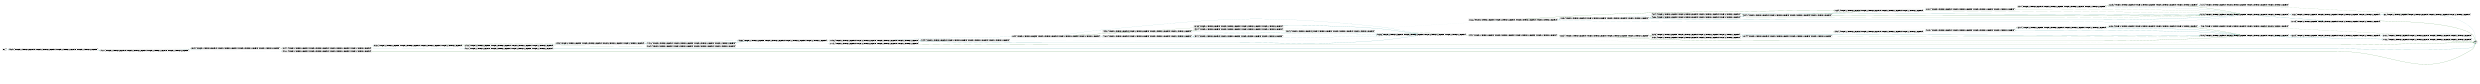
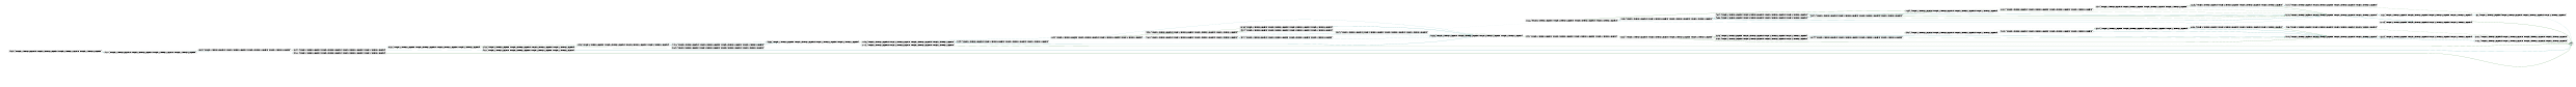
  digraph {
    rankdir=LR
    node [shape=record]
    edge [color=teal style=bold arrowhead=diamond]
    n1 [label="49221821 - [(DUPLICATES && !SEQUENTIAL && JECACHESIZE), (DUPLICATES && SEQUENTIAL && JECACHESIZE), (DUPLICATES && SEQUENTIAL && !JECACHESIZE), (DUPLICATES && !SEQUENTIAL && !JECACHESIZE)]"]
    n2 [label="exit - []"]
    n3 [label="368961395 - [(DUPLICATES && !SEQUENTIAL && JECACHESIZE), (DUPLICATES && SEQUENTIAL && JECACHESIZE), (DUPLICATES && SEQUENTIAL && !JECACHESIZE), (DUPLICATES && !SEQUENTIAL && !JECACHESIZE)]"]
    n4 [label="891643878 - [(DUPLICATES && !SEQUENTIAL && JECACHESIZE), (DUPLICATES && SEQUENTIAL && JECACHESIZE), (DUPLICATES && SEQUENTIAL && !JECACHESIZE), (DUPLICATES && !SEQUENTIAL && !JECACHESIZE)]"]
    n5 [label="1327089742 - [(DUPLICATES && !SEQUENTIAL && JECACHESIZE), (DUPLICATES && SEQUENTIAL && JECACHESIZE), (DUPLICATES && SEQUENTIAL && !JECACHESIZE), (DUPLICATES && !SEQUENTIAL && !JECACHESIZE)]"]
    n6 [label="1552526424 - [(DUPLICATES && !SEQUENTIAL && JECACHESIZE), (DUPLICATES && SEQUENTIAL && JECACHESIZE), (DUPLICATES && SEQUENTIAL && !JECACHESIZE), (DUPLICATES && !SEQUENTIAL && !JECACHESIZE)]"]
    n7 [label="1030715302 - [(DUPLICATES && !SEQUENTIAL && JECACHESIZE), (DUPLICATES && SEQUENTIAL && JECACHESIZE), (DUPLICATES && SEQUENTIAL && !JECACHESIZE), (DUPLICATES && !SEQUENTIAL && !JECACHESIZE)]"]
    n8 [label="956670938 - [(DUPLICATES && !SEQUENTIAL && JECACHESIZE), (DUPLICATES && SEQUENTIAL && JECACHESIZE), (DUPLICATES && SEQUENTIAL && !JECACHESIZE), (DUPLICATES && !SEQUENTIAL && !JECACHESIZE)]"]
    n9 [label="199212098 - [(DUPLICATES && !SEQUENTIAL && JECACHESIZE), (DUPLICATES && SEQUENTIAL && JECACHESIZE), (DUPLICATES && SEQUENTIAL && !JECACHESIZE), (DUPLICATES && !SEQUENTIAL && !JECACHESIZE)]"]
    n10 [label="1687314949 - [(DUPLICATES && !SEQUENTIAL && JECACHESIZE), (DUPLICATES && SEQUENTIAL && JECACHESIZE), (DUPLICATES && SEQUENTIAL && !JECACHESIZE), (DUPLICATES && !SEQUENTIAL && !JECACHESIZE)]"]
    n11 [label="1452402344 - [(DUPLICATES && !SEQUENTIAL && JECACHESIZE), (DUPLICATES && SEQUENTIAL && JECACHESIZE), (DUPLICATES && SEQUENTIAL && !JECACHESIZE), (DUPLICATES && !SEQUENTIAL && !JECACHESIZE)]"]
    n12 [label="1071031627 - [(DUPLICATES && !SEQUENTIAL && JECACHESIZE), (DUPLICATES && SEQUENTIAL && JECACHESIZE), (DUPLICATES && SEQUENTIAL && !JECACHESIZE), (DUPLICATES && !SEQUENTIAL && !JECACHESIZE)]"]
    n13 [label="675418282 - [(DUPLICATES && !SEQUENTIAL && JECACHESIZE), (DUPLICATES && SEQUENTIAL && JECACHESIZE), (DUPLICATES && SEQUENTIAL && !JECACHESIZE), (DUPLICATES && !SEQUENTIAL && !JECACHESIZE)]"]
    n14 [label="918969283 - [(DUPLICATES && !SEQUENTIAL && JECACHESIZE), (DUPLICATES && SEQUENTIAL && JECACHESIZE), (DUPLICATES && SEQUENTIAL && !JECACHESIZE), (DUPLICATES && !SEQUENTIAL && !JECACHESIZE)]"]
    n15 [label="697886292 - [(DUPLICATES && !SEQUENTIAL && JECACHESIZE), (DUPLICATES && SEQUENTIAL && JECACHESIZE), (DUPLICATES && SEQUENTIAL && !JECACHESIZE), (DUPLICATES && !SEQUENTIAL && !JECACHESIZE)]"]
    n16 [label="1195157091 - [(DUPLICATES && !SEQUENTIAL && JECACHESIZE), (DUPLICATES && SEQUENTIAL && JECACHESIZE), (DUPLICATES && SEQUENTIAL && !JECACHESIZE), (DUPLICATES && !SEQUENTIAL && !JECACHESIZE)]"]
    n17 [label="1315222795 - [(DUPLICATES && !SEQUENTIAL && JECACHESIZE), (DUPLICATES && SEQUENTIAL && JECACHESIZE), (DUPLICATES && SEQUENTIAL && !JECACHESIZE), (DUPLICATES && !SEQUENTIAL && !JECACHESIZE)]"]
    n18 [label="1980565036 - [(DUPLICATES && !SEQUENTIAL && JECACHESIZE), (DUPLICATES && SEQUENTIAL && JECACHESIZE), (DUPLICATES && SEQUENTIAL && !JECACHESIZE), (DUPLICATES && !SEQUENTIAL && !JECACHESIZE)]"]
    n19 [label="222373361 - [(DUPLICATES && !SEQUENTIAL && JECACHESIZE), (DUPLICATES && SEQUENTIAL && JECACHESIZE), (DUPLICATES && SEQUENTIAL && !JECACHESIZE), (DUPLICATES && !SEQUENTIAL && !JECACHESIZE)]"]
    n20 [label="82528 - [(DUPLICATES && !SEQUENTIAL && JECACHESIZE), (DUPLICATES && SEQUENTIAL && JECACHESIZE), (DUPLICATES && SEQUENTIAL && !JECACHESIZE), (DUPLICATES && !SEQUENTIAL && !JECACHESIZE)]"]
    n21 [label="460184784 - [(DUPLICATES && !SEQUENTIAL && JECACHESIZE), (DUPLICATES && SEQUENTIAL && JECACHESIZE), (DUPLICATES && SEQUENTIAL && !JECACHESIZE), (DUPLICATES && !SEQUENTIAL && !JECACHESIZE)]"]
    n22 [label="141081210 - [(DUPLICATES && !SEQUENTIAL && JECACHESIZE), (DUPLICATES && SEQUENTIAL && JECACHESIZE), (DUPLICATES && SEQUENTIAL && !JECACHESIZE), (DUPLICATES && !SEQUENTIAL && !JECACHESIZE)]"]
    n23 [label="1139736181 - [(DUPLICATES && !SEQUENTIAL && JECACHESIZE), (DUPLICATES && SEQUENTIAL && JECACHESIZE), (DUPLICATES && SEQUENTIAL && !JECACHESIZE), (DUPLICATES && !SEQUENTIAL && !JECACHESIZE)]"]
    n24 [label="937396970 - [(DUPLICATES && !SEQUENTIAL && JECACHESIZE), (DUPLICATES && SEQUENTIAL && JECACHESIZE), (DUPLICATES && SEQUENTIAL && !JECACHESIZE), (DUPLICATES && !SEQUENTIAL && !JECACHESIZE)]"]
    n25 [label="1076785949 - [(DUPLICATES && !SEQUENTIAL && JECACHESIZE), (DUPLICATES && SEQUENTIAL && JECACHESIZE), (DUPLICATES && SEQUENTIAL && !JECACHESIZE), (DUPLICATES && !SEQUENTIAL && !JECACHESIZE)]"]
    n26 [label="975674222 - [(DUPLICATES && !SEQUENTIAL && JECACHESIZE), (DUPLICATES && SEQUENTIAL && JECACHESIZE), (DUPLICATES && SEQUENTIAL && !JECACHESIZE), (DUPLICATES && !SEQUENTIAL && !JECACHESIZE)]"]
    n27 [label="81437079 - [(DUPLICATES && !SEQUENTIAL && JECACHESIZE), (DUPLICATES && SEQUENTIAL && JECACHESIZE), (DUPLICATES && SEQUENTIAL && !JECACHESIZE), (DUPLICATES && !SEQUENTIAL && !JECACHESIZE)]"]
    n28 [label="1087605014 - [(DUPLICATES && !SEQUENTIAL && JECACHESIZE), (DUPLICATES && SEQUENTIAL && JECACHESIZE), (DUPLICATES && SEQUENTIAL && !JECACHESIZE), (DUPLICATES && !SEQUENTIAL && !JECACHESIZE)]"]
    n29 [label="722032538 - [(DUPLICATES && !SEQUENTIAL && JECACHESIZE), (DUPLICATES && SEQUENTIAL && JECACHESIZE), (DUPLICATES && SEQUENTIAL && !JECACHESIZE), (DUPLICATES && !SEQUENTIAL && !JECACHESIZE)]"]
    n30 [label="1443607094 - [(DUPLICATES && !SEQUENTIAL && JECACHESIZE), (DUPLICATES && SEQUENTIAL && JECACHESIZE), (DUPLICATES && SEQUENTIAL && !JECACHESIZE), (DUPLICATES && !SEQUENTIAL && !JECACHESIZE)]"]
    n31 [label="1948650863 - [(DUPLICATES && !SEQUENTIAL && JECACHESIZE), (DUPLICATES && SEQUENTIAL && JECACHESIZE), (DUPLICATES && SEQUENTIAL && !JECACHESIZE), (DUPLICATES && !SEQUENTIAL && !JECACHESIZE)]"]
    n32 [label="1367772654 - [(DUPLICATES && !SEQUENTIAL && JECACHESIZE), (DUPLICATES && SEQUENTIAL && JECACHESIZE), (DUPLICATES && SEQUENTIAL && !JECACHESIZE), (DUPLICATES && !SEQUENTIAL && !JECACHESIZE)]"]
    n33 [label="1401450786 - [(DUPLICATES && !SEQUENTIAL && JECACHESIZE), (DUPLICATES && SEQUENTIAL && JECACHESIZE), (DUPLICATES && SEQUENTIAL && !JECACHESIZE), (DUPLICATES && !SEQUENTIAL && !JECACHESIZE)]"]
    n34 [label="1469325523 - [(DUPLICATES && !SEQUENTIAL && JECACHESIZE), (DUPLICATES && SEQUENTIAL && JECACHESIZE), (DUPLICATES && SEQUENTIAL && !JECACHESIZE), (DUPLICATES && !SEQUENTIAL && !JECACHESIZE)]"]
    n35 [label="1653675145 - [(DUPLICATES && !SEQUENTIAL && JECACHESIZE), (DUPLICATES && SEQUENTIAL && JECACHESIZE), (DUPLICATES && SEQUENTIAL && !JECACHESIZE), (DUPLICATES && !SEQUENTIAL && !JECACHESIZE)]"]
    n36 [label="1351015131 - [(DUPLICATES && !SEQUENTIAL && JECACHESIZE), (DUPLICATES && SEQUENTIAL && JECACHESIZE), (DUPLICATES && SEQUENTIAL && !JECACHESIZE), (DUPLICATES && !SEQUENTIAL && !JECACHESIZE)]"]
    n37 [label="1634181047 - [(DUPLICATES && !SEQUENTIAL && JECACHESIZE), (DUPLICATES && SEQUENTIAL && JECACHESIZE), (DUPLICATES && SEQUENTIAL && !JECACHESIZE), (DUPLICATES && !SEQUENTIAL && !JECACHESIZE)]"]
    n38 [label="661853818 - [(DUPLICATES && !SEQUENTIAL && JECACHESIZE), (DUPLICATES && SEQUENTIAL && JECACHESIZE), (DUPLICATES && SEQUENTIAL && !JECACHESIZE), (DUPLICATES && !SEQUENTIAL && !JECACHESIZE)]"]
    n39 [label="84531338 - [(DUPLICATES && !SEQUENTIAL && JECACHESIZE), (DUPLICATES && SEQUENTIAL && JECACHESIZE), (DUPLICATES && SEQUENTIAL && !JECACHESIZE), (DUPLICATES && !SEQUENTIAL && !JECACHESIZE)]"]
-   n40 [label="entry - []"]
    n41 [label="1991660922 - [(DUPLICATES && !SEQUENTIAL && JECACHESIZE), (DUPLICATES && SEQUENTIAL && JECACHESIZE), (DUPLICATES && SEQUENTIAL && !JECACHESIZE), (DUPLICATES && !SEQUENTIAL && !JECACHESIZE)]"]
    n42 [label="1733162688 - [(DUPLICATES && !SEQUENTIAL && JECACHESIZE), (DUPLICATES && SEQUENTIAL && JECACHESIZE), (DUPLICATES && SEQUENTIAL && !JECACHESIZE), (DUPLICATES && !SEQUENTIAL && !JECACHESIZE)]"]
    n43 [label="57925473 - [(DUPLICATES && !SEQUENTIAL && JECACHESIZE), (DUPLICATES && SEQUENTIAL && JECACHESIZE), (DUPLICATES && SEQUENTIAL && !JECACHESIZE), (DUPLICATES && !SEQUENTIAL && !JECACHESIZE)]"]
    n44 [label="2032775853 - [(DUPLICATES && !SEQUENTIAL && JECACHESIZE), (DUPLICATES && SEQUENTIAL && JECACHESIZE), (DUPLICATES && SEQUENTIAL && !JECACHESIZE), (DUPLICATES && !SEQUENTIAL && !JECACHESIZE)]"]
    n45 [label="1262618936 - [(DUPLICATES && !SEQUENTIAL && JECACHESIZE), (DUPLICATES && SEQUENTIAL && JECACHESIZE), (DUPLICATES && SEQUENTIAL && !JECACHESIZE), (DUPLICATES && !SEQUENTIAL && !JECACHESIZE)]"]
    n46 [label="1742345230 - [(DUPLICATES && !SEQUENTIAL && JECACHESIZE), (DUPLICATES && SEQUENTIAL && JECACHESIZE), (DUPLICATES && SEQUENTIAL && !JECACHESIZE), (DUPLICATES && !SEQUENTIAL && !JECACHESIZE)]"]
    n47 [label="1877716427 - [(DUPLICATES && !SEQUENTIAL && JECACHESIZE), (DUPLICATES && SEQUENTIAL && JECACHESIZE), (DUPLICATES && SEQUENTIAL && !JECACHESIZE), (DUPLICATES && !SEQUENTIAL && !JECACHESIZE)]"]
    n48 [label="28269604 - [(DUPLICATES && !SEQUENTIAL && JECACHESIZE), (DUPLICATES && SEQUENTIAL && JECACHESIZE), (DUPLICATES && SEQUENTIAL && !JECACHESIZE), (DUPLICATES && !SEQUENTIAL && !JECACHESIZE)]"]
    n49 [label="1441626315 - [(DUPLICATES && !SEQUENTIAL && JECACHESIZE), (DUPLICATES && SEQUENTIAL && JECACHESIZE), (DUPLICATES && SEQUENTIAL && !JECACHESIZE), (DUPLICATES && !SEQUENTIAL && !JECACHESIZE)]"]
    n50 [label="2122192085 - [(DUPLICATES && !SEQUENTIAL && JECACHESIZE), (DUPLICATES && SEQUENTIAL && JECACHESIZE), (DUPLICATES && SEQUENTIAL && !JECACHESIZE), (DUPLICATES && !SEQUENTIAL && !JECACHESIZE)]"]
    n51 [label="297679954 - [(DUPLICATES && !SEQUENTIAL && JECACHESIZE), (DUPLICATES && SEQUENTIAL && JECACHESIZE), (DUPLICATES && SEQUENTIAL && !JECACHESIZE), (DUPLICATES && !SEQUENTIAL && !JECACHESIZE)]"]
    n52 [label="785924142 - [(DUPLICATES && !SEQUENTIAL && JECACHESIZE), (DUPLICATES && SEQUENTIAL && JECACHESIZE), (DUPLICATES && SEQUENTIAL && !JECACHESIZE), (DUPLICATES && !SEQUENTIAL && !JECACHESIZE)]"]
    n53 [label="1978202531 - [(DUPLICATES && !SEQUENTIAL && JECACHESIZE), (DUPLICATES && SEQUENTIAL && JECACHESIZE), (DUPLICATES && SEQUENTIAL && !JECACHESIZE), (DUPLICATES && !SEQUENTIAL && !JECACHESIZE)]"]
    n1 -> n2 [arrowhead=tee]
    n3 -> n4 [style=dotted]
    n3 -> n5 [color=darkgreen style=dotted arrowhead=vee]
    n4 -> n13 [color=darkgreen style=dotted]
    n4 -> n14 [color=darkgreen style=solid arrowhead=vee]
    n5 -> n1 [style=solid]
    n5 -> n4 [color=darkgreen style=dotted arrowhead=vee]
    n6 -> n7 [color=darkgreen style=dotted]
    n6 -> n8 [color=darkgreen]
    n6 -> n9 [color=darkgreen arrowhead=vee]
    n7 -> n9 [style=dotted arrowhead=tee]
    n7 -> n10 [style=solid]
    n8 -> n9
    n8 -> n10 [style=dotted arrowhead=tee]
    n9 -> n12
    n9 -> n35 [arrowhead=tee]
    n10 -> n9 [color=darkgreen style=solid]
    n10 -> n11 [style=dotted]
    n11 -> n9 [style=dotted arrowhead=vee]
    n11 -> n37 [color=darkgreen style=dotted]
    n11 -> n53 [style=dotted arrowhead=tee]
    n12 -> n2 [color=darkgreen]
    n13 -> n14 [style=solid arrowhead=tee]
    n13 -> n15 [color=darkgreen style=solid arrowhead=tee]
    n14 -> n33 [arrowhead=vee]
    n14 -> n34 [style=solid]
    n15 -> n2 [style=dotted arrowhead=vee]
    n16 -> n17 [color=darkgreen style=solid arrowhead=tee]
    n16 -> n18 [style=dotted arrowhead=tee]
    n17 -> n18 [style=solid arrowhead=tee]
    n17 -> n42 [style=dotted arrowhead=tee]
    n18 -> n18 [color=darkgreen style=solid arrowhead=tee]
    n18 -> n43 [color=darkgreen style=solid]
    n19 -> n20 [arrowhead=tee]
    n20 -> n2 [style=solid arrowhead=tee]
    n21 -> n20 [color=darkgreen style=solid arrowhead=tee]
    n22 -> n3 [style=solid]
    n22 -> n23 [style=dotted arrowhead=vee]
    n23 -> n2 [color=darkgreen]
    n24 -> n25 [color=darkgreen arrowhead=vee]
    n24 -> n26 [color=darkgreen arrowhead=vee]
    n25 -> n26 [color=darkgreen style=solid arrowhead=tee]
    n25 -> n27 [color=darkgreen style=dotted arrowhead=tee]
    n25 -> n28 [style=dotted arrowhead=vee]
    n26 -> n19 [arrowhead=vee]
    n26 -> n32 [arrowhead=tee]
    n27 -> n21 [color=darkgreen style=dotted]
    n27 -> n26 [style=solid]
    n27 -> n45 [color=darkgreen]
    n28 -> n26 [color=darkgreen style=solid]
    n28 -> n27 [color=darkgreen style=dotted]
    n29 -> n26 [arrowhead=vee]
    n29 -> n30 [style=solid]
    n29 -> n31 [arrowhead=vee]
    n30 -> n24 [color=darkgreen style=dotted]
    n30 -> n26
    n31 -> n24 [arrowhead=vee]
    n31 -> n26 [color=darkgreen style=solid arrowhead=vee]
    n32 -> n2 [color=darkgreen]
    n33 -> n34
    n33 -> n47 [style=dotted arrowhead=vee]
    n34 -> n50 [color=darkgreen style=solid arrowhead=tee]
    n35 -> n36 [style=solid]
    n36 -> n2 [style=solid arrowhead=tee]
    n37 -> n9
    n37 -> n38 [color=darkgreen style=solid arrowhead=tee]
    n37 -> n39 [style=dotted arrowhead=vee]
    n38 -> n9 [color=darkgreen]
    n38 -> n39 [style=solid arrowhead=vee]
    n39 -> n36 [color=darkgreen style=solid arrowhead=tee]
-   n40 -> n41 [arrowhead=tee]
    n41 -> n3 [color=darkgreen style=dotted arrowhead=tee]
    n41 -> n22
    n42 -> n25 [color=darkgreen arrowhead=tee]
    n42 -> n26 [style=solid arrowhead=tee]
    n42 -> n29
    n43 -> n6 [color=darkgreen style=dotted arrowhead=vee]
    n43 -> n9 [color=darkgreen style=dotted]
    n43 -> n11 [color=darkgreen style=dotted arrowhead=vee]
    n44 -> n17 [color=darkgreen style=dotted arrowhead=vee]
    n44 -> n18
    n45 -> n21
    n45 -> n26 [color=darkgreen arrowhead=tee]
    n46 -> n16 [color=darkgreen]
    n46 -> n18 [style=solid]
    n46 -> n44 [color=darkgreen style=solid]
    n47 -> n2 [color=darkgreen arrowhead=tee]
    n48 -> n18 [style=solid]
    n48 -> n46 [color=darkgreen arrowhead=vee]
    n48 -> n49 [style=solid]
    n49 -> n17 [style=solid arrowhead=tee]
    n49 -> n18 [style=solid arrowhead=tee]
    n49 -> n52
    n50 -> n18 [arrowhead=tee]
    n50 -> n48 [style=solid arrowhead=vee]
    n50 -> n51
    n51 -> n18 [style=dotted arrowhead=vee]
    n51 -> n48 [style=dotted]
    n52 -> n17 [color=darkgreen style=dotted]
    n52 -> n18 [style=dotted arrowhead=vee]
    n53 -> n9 [arrowhead=vee]
    n53 -> n37 [style=solid arrowhead=vee]
  }
